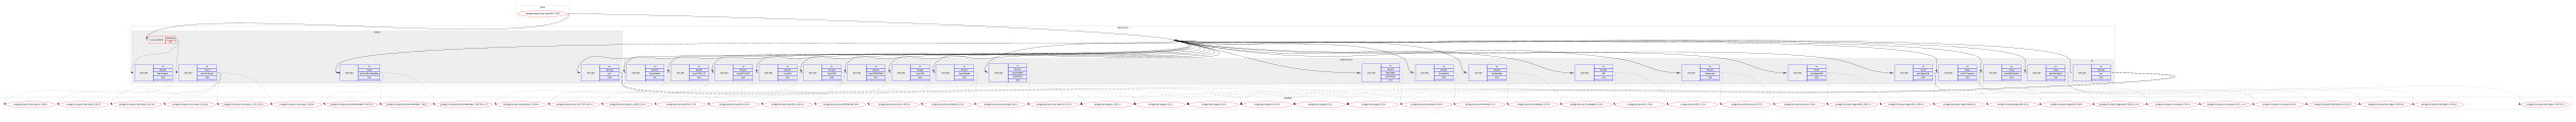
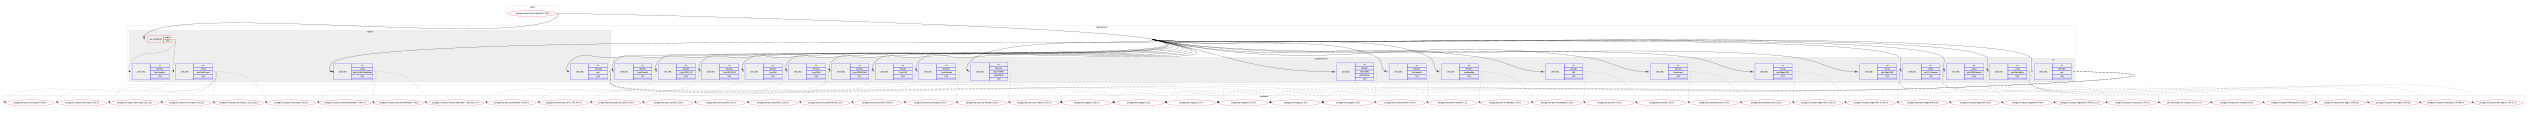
  digraph {
    compound=true
    concentrate=true
    fontname="IBM Plex Sans"
    fontsize=10
    newrank=true
    rankdir=TB
    ranksep=1.5
    node [color=red fontname="IBM Plex Sans" fontsize=10]
    edge [arrowhead=vee fontname="IBM Plex Sans" headport=w style=dotted tailport=e weight=100]
    n1 [label="portage://dev-perl/Crypt-OpenPGP-1.120.0" width=4]
    n2 [color=blue label=<<TABLE BORDER="0" CELLBORDER="1" CELLSPACING="0" CELLPADDING="4" WIDTH="220"><TR><TD ROWSPAN="6" CELLPADDING="30">pack_dep</TD></TR><TR><TD WIDTH="110">no</TD></TR><TR><TD>dev-perl</TD></TR><TR><TD>Test-Exception</TD></TR><TR><TD>none</TD></TR><TR><TD></TD></TR></TABLE>> shape=none]
    n3 [color=blue label=<<TABLE BORDER="0" CELLBORDER="1" CELLSPACING="0" CELLPADDING="4" WIDTH="220"><TR><TD ROWSPAN="6" CELLPADDING="30">pack_dep</TD></TR><TR><TD WIDTH="110">no</TD></TR><TR><TD>virtual</TD></TR><TR><TD>perl-Test-Simple</TD></TR><TR><TD>none</TD></TR><TR><TD></TD></TR></TABLE>> shape=none]
-   n4 [label=<<TABLE BORDER="0" CELLBORDER="1" CELLSPACING="0" CELLPADDING="4"><TR><TD ROWSPAN="3" CELLPADDING="10">use_conditional</TD></TR><TR><TD>conditional</TD></TR><TR><TD>test</TD></TR></TABLE>> shape=none]
+   n4 [label=<<TABLE BORDER="0" CELLBORDER="1" CELLSPACING="0" CELLPADDING="4"><TR><TD ROWSPAN="3" CELLPADDING="10">use_conditional</TD></TR><TR><TD>positive</TD></TR><TR><TD>test</TD></TR></TABLE>> shape=none]
    n5 [color=blue label=<<TABLE BORDER="0" CELLBORDER="1" CELLSPACING="0" CELLPADDING="4" WIDTH="220"><TR><TD ROWSPAN="6" CELLPADDING="30">pack_dep</TD></TR><TR><TD WIDTH="110">no</TD></TR><TR><TD>dev-lang</TD></TR><TR><TD>perl</TD></TR><TR><TD>none</TD></TR><TR><TD></TD></TR></TABLE>> shape=none]
    n6 [color=blue label=<<TABLE BORDER="0" CELLBORDER="1" CELLSPACING="0" CELLPADDING="4" WIDTH="220"><TR><TD ROWSPAN="6" CELLPADDING="30">pack_dep</TD></TR><TR><TD WIDTH="110">no</TD></TR><TR><TD>virtual</TD></TR><TR><TD>perl-ExtUtils-MakeMaker</TD></TR><TR><TD>none</TD></TR><TR><TD></TD></TR></TABLE>> shape=none]
    n7 [color=blue label=<<TABLE BORDER="0" CELLBORDER="1" CELLSPACING="0" CELLPADDING="4" WIDTH="220"><TR><TD ROWSPAN="6" CELLPADDING="30">pack_dep</TD></TR><TR><TD WIDTH="110">no</TD></TR><TR><TD>dev-perl</TD></TR><TR><TD>Crypt-Blowfish</TD></TR><TR><TD>none</TD></TR><TR><TD></TD></TR></TABLE>> shape=none]
    n8 [color=blue label=<<TABLE BORDER="0" CELLBORDER="1" CELLSPACING="0" CELLPADDING="4" WIDTH="220"><TR><TD ROWSPAN="6" CELLPADDING="30">pack_dep</TD></TR><TR><TD WIDTH="110">no</TD></TR><TR><TD>dev-perl</TD></TR><TR><TD>Crypt-CAST5_PP</TD></TR><TR><TD>none</TD></TR><TR><TD></TD></TR></TABLE>> shape=none]
    n9 [color=blue label=<<TABLE BORDER="0" CELLBORDER="1" CELLSPACING="0" CELLPADDING="4" WIDTH="220"><TR><TD ROWSPAN="6" CELLPADDING="30">pack_dep</TD></TR><TR><TD WIDTH="110">no</TD></TR><TR><TD>dev-perl</TD></TR><TR><TD>Crypt-DES_EDE3</TD></TR><TR><TD>none</TD></TR><TR><TD></TD></TR></TABLE>> shape=none]
    n10 [color=blue label=<<TABLE BORDER="0" CELLBORDER="1" CELLSPACING="0" CELLPADDING="4" WIDTH="220"><TR><TD ROWSPAN="6" CELLPADDING="30">pack_dep</TD></TR><TR><TD WIDTH="110">no</TD></TR><TR><TD>dev-perl</TD></TR><TR><TD>Crypt-DSA</TD></TR><TR><TD>none</TD></TR><TR><TD></TD></TR></TABLE>> shape=none]
    n11 [color=blue label=<<TABLE BORDER="0" CELLBORDER="1" CELLSPACING="0" CELLPADDING="4" WIDTH="220"><TR><TD ROWSPAN="6" CELLPADDING="30">pack_dep</TD></TR><TR><TD WIDTH="110">no</TD></TR><TR><TD>dev-perl</TD></TR><TR><TD>Crypt-IDEA</TD></TR><TR><TD>none</TD></TR><TR><TD></TD></TR></TABLE>> shape=none]
    n12 [color=blue label=<<TABLE BORDER="0" CELLBORDER="1" CELLSPACING="0" CELLPADDING="4" WIDTH="220"><TR><TD ROWSPAN="6" CELLPADDING="30">pack_dep</TD></TR><TR><TD WIDTH="110">no</TD></TR><TR><TD>dev-perl</TD></TR><TR><TD>Crypt-RIPEMD160</TD></TR><TR><TD>none</TD></TR><TR><TD></TD></TR></TABLE>> shape=none]
    n13 [color=blue label=<<TABLE BORDER="0" CELLBORDER="1" CELLSPACING="0" CELLPADDING="4" WIDTH="220"><TR><TD ROWSPAN="6" CELLPADDING="30">pack_dep</TD></TR><TR><TD WIDTH="110">no</TD></TR><TR><TD>dev-perl</TD></TR><TR><TD>Crypt-RSA</TD></TR><TR><TD>none</TD></TR><TR><TD></TD></TR></TABLE>> shape=none]
    n14 [color=blue label=<<TABLE BORDER="0" CELLBORDER="1" CELLSPACING="0" CELLPADDING="4" WIDTH="220"><TR><TD ROWSPAN="6" CELLPADDING="30">pack_dep</TD></TR><TR><TD WIDTH="110">no</TD></TR><TR><TD>dev-perl</TD></TR><TR><TD>Crypt-Rijndael</TD></TR><TR><TD>none</TD></TR><TR><TD></TD></TR></TABLE>> shape=none]
    n15 [color=blue label=<<TABLE BORDER="0" CELLBORDER="1" CELLSPACING="0" CELLPADDING="4" WIDTH="220"><TR><TD ROWSPAN="6" CELLPADDING="30">pack_dep</TD></TR><TR><TD WIDTH="110">no</TD></TR><TR><TD>dev-perl</TD></TR><TR><TD>Crypt-Twofish</TD></TR><TR><TD>greaterequal</TD></TR><TR><TD>2.00</TD></TR></TABLE>> shape=none]
    n16 [color=blue label=<<TABLE BORDER="0" CELLBORDER="1" CELLSPACING="0" CELLPADDING="4" WIDTH="220"><TR><TD ROWSPAN="6" CELLPADDING="30">pack_dep</TD></TR><TR><TD WIDTH="110">no</TD></TR><TR><TD>dev-perl</TD></TR><TR><TD>Data-Buffer</TD></TR><TR><TD>greaterequal</TD></TR><TR><TD>0.04</TD></TR></TABLE>> shape=none]
    n17 [color=blue label=<<TABLE BORDER="0" CELLBORDER="1" CELLSPACING="0" CELLPADDING="4" WIDTH="220"><TR><TD ROWSPAN="6" CELLPADDING="30">pack_dep</TD></TR><TR><TD WIDTH="110">no</TD></TR><TR><TD>dev-perl</TD></TR><TR><TD>File-HomeDir</TD></TR><TR><TD>none</TD></TR><TR><TD></TD></TR></TABLE>> shape=none]
    n18 [color=blue label=<<TABLE BORDER="0" CELLBORDER="1" CELLSPACING="0" CELLPADDING="4" WIDTH="220"><TR><TD ROWSPAN="6" CELLPADDING="30">pack_dep</TD></TR><TR><TD WIDTH="110">no</TD></TR><TR><TD>dev-perl</TD></TR><TR><TD>TermReadKey</TD></TR><TR><TD>none</TD></TR><TR><TD></TD></TR></TABLE>> shape=none]
    n19 [color=blue label=<<TABLE BORDER="0" CELLBORDER="1" CELLSPACING="0" CELLPADDING="4" WIDTH="220"><TR><TD ROWSPAN="6" CELLPADDING="30">pack_dep</TD></TR><TR><TD WIDTH="110">no</TD></TR><TR><TD>dev-perl</TD></TR><TR><TD>URI</TD></TR><TR><TD>none</TD></TR><TR><TD></TD></TR></TABLE>> shape=none]
    n20 [color=blue label=<<TABLE BORDER="0" CELLBORDER="1" CELLSPACING="0" CELLPADDING="4" WIDTH="220"><TR><TD ROWSPAN="6" CELLPADDING="30">pack_dep</TD></TR><TR><TD WIDTH="110">no</TD></TR><TR><TD>dev-perl</TD></TR><TR><TD>libwww-perl</TD></TR><TR><TD>none</TD></TR><TR><TD></TD></TR></TABLE>> shape=none]
    n21 [color=blue label=<<TABLE BORDER="0" CELLBORDER="1" CELLSPACING="0" CELLPADDING="4" WIDTH="220"><TR><TD ROWSPAN="6" CELLPADDING="30">pack_dep</TD></TR><TR><TD WIDTH="110">no</TD></TR><TR><TD>virtual</TD></TR><TR><TD>perl-Digest-MD5</TD></TR><TR><TD>none</TD></TR><TR><TD></TD></TR></TABLE>> shape=none]
    n22 [color=blue label=<<TABLE BORDER="0" CELLBORDER="1" CELLSPACING="0" CELLPADDING="4" WIDTH="220"><TR><TD ROWSPAN="6" CELLPADDING="30">pack_dep</TD></TR><TR><TD WIDTH="110">no</TD></TR><TR><TD>virtual</TD></TR><TR><TD>perl-Digest-SHA</TD></TR><TR><TD>none</TD></TR><TR><TD></TD></TR></TABLE>> shape=none]
    n23 [color=blue label=<<TABLE BORDER="0" CELLBORDER="1" CELLSPACING="0" CELLPADDING="4" WIDTH="220"><TR><TD ROWSPAN="6" CELLPADDING="30">pack_dep</TD></TR><TR><TD WIDTH="110">no</TD></TR><TR><TD>virtual</TD></TR><TR><TD>perl-IO-Compress</TD></TR><TR><TD>none</TD></TR><TR><TD></TD></TR></TABLE>> shape=none]
    n24 [color=blue label=<<TABLE BORDER="0" CELLBORDER="1" CELLSPACING="0" CELLPADDING="4" WIDTH="220"><TR><TD ROWSPAN="6" CELLPADDING="30">pack_dep</TD></TR><TR><TD WIDTH="110">no</TD></TR><TR><TD>virtual</TD></TR><TR><TD>perl-MIME-Base64</TD></TR><TR><TD>none</TD></TR><TR><TD></TD></TR></TABLE>> shape=none]
    n25 [color=blue label=<<TABLE BORDER="0" CELLBORDER="1" CELLSPACING="0" CELLPADDING="4" WIDTH="220"><TR><TD ROWSPAN="6" CELLPADDING="30">pack_dep</TD></TR><TR><TD WIDTH="110">no</TD></TR><TR><TD>virtual</TD></TR><TR><TD>perl-Math-BigInt</TD></TR><TR><TD>none</TD></TR><TR><TD></TD></TR></TABLE>> shape=none]
    n26 [color=blue label=<<TABLE BORDER="0" CELLBORDER="1" CELLSPACING="0" CELLPADDING="4" WIDTH="220"><TR><TD ROWSPAN="6" CELLPADDING="30">pack_dep</TD></TR><TR><TD WIDTH="110">no</TD></TR><TR><TD>dev-lang</TD></TR><TR><TD>perl</TD></TR><TR><TD>none</TD></TR><TR><TD></TD></TR></TABLE>> shape=none]
    n27 [label="portage://dev-perl/Test-Exception-0.430.0" width=4]
    n28 [label="portage://virtual/perl-Test-Simple-1.1.14_p522-r2" width=4]
    n29 [label="portage://virtual/perl-Test-Simple-1.302.133" width=4]
    n30 [label="portage://virtual/perl-Test-Simple-1.302.162" width=4]
    n31 [label="portage://virtual/perl-Test-Simple-1.302.73" width=4]
    n32 [label="portage://virtual/perl-Test-Simple-1.302.96" width=4]
    n33 [label="portage://dev-lang/perl-5.24.3-r1" width=4]
    n34 [label="portage://dev-lang/perl-5.24.4" width=4]
    n35 [label="portage://dev-lang/perl-5.26.2" width=4]
    n36 [label="portage://dev-lang/perl-5.28.2-r1" width=4]
    n37 [label="portage://dev-lang/perl-5.30.0" width=4]
    n38 [label="portage://dev-lang/perl-5.30.1" width=4]
    n39 [label="portage://virtual/perl-ExtUtils-MakeMaker-7.100.200_rc-r4" width=4]
    n40 [label="portage://virtual/perl-ExtUtils-MakeMaker-7.240.0" width=4]
    n41 [label="portage://virtual/perl-ExtUtils-MakeMaker-7.340.0-r1" width=4]
    n42 [label="portage://dev-perl/Crypt-Blowfish-2.140.0-r1" width=4]
    n43 [label="portage://dev-perl/Crypt-CAST5_PP-1.40.0-r1" width=4]
    n44 [label="portage://dev-perl/Crypt-DES_EDE3-0.10.0-r1" width=4]
    n45 [label="portage://dev-perl/Crypt-DSA-1.170.0" width=4]
    n46 [label="portage://dev-perl/Crypt-IDEA-1.100.0" width=4]
    n47 [label="portage://dev-perl/Crypt-IDEA-1.100.0-r1" width=4]
    n48 [label="portage://dev-perl/Crypt-RIPEMD160-0.60.0" width=4]
    n49 [label="portage://dev-perl/Crypt-RSA-1.990.0-r1" width=4]
    n50 [label="portage://dev-perl/Crypt-Rijndael-1.130.0" width=4]
    n51 [label="portage://dev-perl/Crypt-Rijndael-1.140.0" width=4]
    n52 [label="portage://dev-perl/Crypt-Twofish-2.170.0-r1" width=4]
    n53 [label="portage://dev-perl/Data-Buffer-0.40.0-r1" width=4]
    n54 [label="portage://dev-perl/File-HomeDir-1.2.0" width=4]
    n55 [label="portage://dev-perl/TermReadKey-2.330.0" width=4]
    n56 [label="portage://dev-perl/TermReadKey-2.370.0" width=4]
    n57 [label="portage://dev-perl/URI-1.710.0" width=4]
    n58 [label="portage://dev-perl/URI-1.730.0" width=4]
    n59 [label="portage://dev-perl/libwww-perl-6.150.0" width=4]
    n60 [label="portage://dev-perl/libwww-perl-6.270.0" width=4]
    n61 [label="portage://virtual/perl-Digest-MD5-2.540.0-r3" width=4]
    n62 [label="portage://virtual/perl-Digest-MD5-2.550.0-r1" width=4]
    n63 [label="portage://virtual/perl-Digest-SHA-5.950.100_rc-r6" width=4]
    n64 [label="portage://virtual/perl-Digest-SHA-5.960.0" width=4]
    n65 [label="portage://virtual/perl-Digest-SHA-6.10.0" width=4]
    n66 [label="portage://libwww/perl-Digest-SHA-6.20.0" width=4]
-   n67 [label="portage://virtual/perl-IO-Compress-2.69.1_rc-r4" width=4]
+   n67 [label="perl://virtual/perl-IO-Compress-2.69.1_rc-r4" width=4]
    n68 [label="portage://virtual/perl-IO-Compress-2.74.0-r1" width=4]
    n69 [label="portage://virtual/perl-IO-Compress-2.84.0" width=4]
    n70 [label="portage://virtual/perl-MIME-Base64-3.150.0-r5" width=4]
    n71 [label="portage://virtual/perl-Math-BigInt-1.999.715-r2" width=4]
+   n72 [label="portage://virtual/perl-Math-BigInt-1.999.806-r1" width=4]
    n73 [label="portage://virtual/perl-Math-BigInt-1.999.811" width=4]
    n74 [label="portage://virtual/perl-Math-BigInt-1.999.816" width=4]
    subgraph cluster_1 {
      color=gray
      label=<<i>ebuild</i>>
      rank=same
      n1
    }
    subgraph cluster_2 {
      color=gray
      label=<<i>dependencies</i>>
      subgraph cluster_3 {
        color=gray
        fillcolor="#eeeeee"
        label=<<i>compile</i>>
        style=filled
        subgraph sub_4 {
          color=gray
          fillcolor="#eeeeee"
          label=<<i>compile</i>>
          style=filled
          n4
          subgraph sub_5 {
            color=gray
            fillcolor="#eeeeee"
            label=<<i>compile</i>>
            style=filled
            n2
          }
          subgraph sub_6 {
            color=gray
            fillcolor="#eeeeee"
            label=<<i>compile</i>>
            style=filled
            n3
          }
        }
        subgraph sub_7 {
          color=gray
          fillcolor="#eeeeee"
          label=<<i>compile</i>>
          style=filled
          n5
        }
        subgraph sub_8 {
          color=gray
          fillcolor="#eeeeee"
          label=<<i>compile</i>>
          style=filled
          n6
        }
      }
      subgraph cluster_9 {
        color=gray
        fillcolor="#eeeeee"
        label=<<i>compile and run</i>>
        style=filled
        subgraph sub_10 {
          color=gray
          fillcolor="#eeeeee"
          label=<<i>compile and run</i>>
          style=filled
          n7
        }
        subgraph sub_11 {
          color=gray
          fillcolor="#eeeeee"
          label=<<i>compile and run</i>>
          style=filled
          n8
        }
        subgraph sub_12 {
          color=gray
          fillcolor="#eeeeee"
          label=<<i>compile and run</i>>
          style=filled
          n9
        }
        subgraph sub_13 {
          color=gray
          fillcolor="#eeeeee"
          label=<<i>compile and run</i>>
          style=filled
          n10
        }
        subgraph sub_14 {
          color=gray
          fillcolor="#eeeeee"
          label=<<i>compile and run</i>>
          style=filled
          n11
        }
        subgraph sub_15 {
          color=gray
          fillcolor="#eeeeee"
          label=<<i>compile and run</i>>
          style=filled
          n12
        }
        subgraph sub_16 {
          color=gray
          fillcolor="#eeeeee"
          label=<<i>compile and run</i>>
          style=filled
          n13
        }
        subgraph sub_17 {
          color=gray
          fillcolor="#eeeeee"
          label=<<i>compile and run</i>>
          style=filled
          n14
        }
        subgraph sub_18 {
          color=gray
          fillcolor="#eeeeee"
          label=<<i>compile and run</i>>
          style=filled
          n15
        }
        subgraph sub_19 {
          color=gray
          fillcolor="#eeeeee"
          label=<<i>compile and run</i>>
          style=filled
          n16
        }
        subgraph sub_20 {
          color=gray
          fillcolor="#eeeeee"
          label=<<i>compile and run</i>>
          style=filled
          n17
        }
        subgraph sub_21 {
          color=gray
          fillcolor="#eeeeee"
          label=<<i>compile and run</i>>
          style=filled
          n18
        }
        subgraph sub_22 {
          color=gray
          fillcolor="#eeeeee"
          label=<<i>compile and run</i>>
          style=filled
          n19
        }
        subgraph sub_23 {
          color=gray
          fillcolor="#eeeeee"
          label=<<i>compile and run</i>>
          style=filled
          n20
        }
        subgraph sub_24 {
          color=gray
          fillcolor="#eeeeee"
          label=<<i>compile and run</i>>
          style=filled
          n21
        }
        subgraph sub_25 {
          color=gray
          fillcolor="#eeeeee"
          label=<<i>compile and run</i>>
          style=filled
          n22
        }
        subgraph sub_26 {
          color=gray
          fillcolor="#eeeeee"
          label=<<i>compile and run</i>>
          style=filled
          n23
        }
        subgraph sub_27 {
          color=gray
          fillcolor="#eeeeee"
          label=<<i>compile and run</i>>
          style=filled
          n24
        }
        subgraph sub_28 {
          color=gray
          fillcolor="#eeeeee"
          label=<<i>compile and run</i>>
          style=filled
          n25
        }
      }
      subgraph cluster_29 {
        color=gray
        fillcolor="#eeeeee"
        label=<<i>run</i>>
        style=filled
        subgraph sub_30 {
          color=gray
          fillcolor="#eeeeee"
          label=<<i>run</i>>
          style=filled
          n26
        }
      }
    }
    subgraph cluster_31 {
      color=gray
      label=<<i>candidates</i>>
      rank=same
      subgraph sub_32 {
        color=black
        label=<<i>candidates</i>>
        nodesep=1
        rank=same
        n27
      }
      subgraph sub_33 {
        color=black
        label=<<i>candidates</i>>
        nodesep=1
        rank=same
        n28
        n29
        n30
        n31
        n32
      }
      subgraph sub_34 {
        color=black
        label=<<i>candidates</i>>
        nodesep=1
        rank=same
        n33
        n34
        n35
        n36
        n37
        n38
      }
      subgraph sub_35 {
        color=black
        label=<<i>candidates</i>>
        nodesep=1
        rank=same
        n39
        n40
        n41
      }
      subgraph sub_36 {
        color=black
        label=<<i>candidates</i>>
        nodesep=1
        rank=same
        n42
      }
      subgraph sub_37 {
        color=black
        label=<<i>candidates</i>>
        nodesep=1
        rank=same
        n43
      }
      subgraph sub_38 {
        color=black
        label=<<i>candidates</i>>
        nodesep=1
        rank=same
        n44
      }
      subgraph sub_39 {
        color=black
        label=<<i>candidates</i>>
        nodesep=1
        rank=same
        n45
      }
      subgraph sub_40 {
        color=black
        label=<<i>candidates</i>>
        nodesep=1
        rank=same
        n46
        n47
      }
      subgraph sub_41 {
        color=black
        label=<<i>candidates</i>>
        nodesep=1
        rank=same
        n48
      }
      subgraph sub_42 {
        color=black
        label=<<i>candidates</i>>
        nodesep=1
        rank=same
        n49
      }
      subgraph sub_43 {
        color=black
        label=<<i>candidates</i>>
        nodesep=1
        rank=same
        n50
        n51
      }
      subgraph sub_44 {
        color=black
        label=<<i>candidates</i>>
        nodesep=1
        rank=same
        n52
      }
      subgraph sub_45 {
        color=black
        label=<<i>candidates</i>>
        nodesep=1
        rank=same
        n53
      }
      subgraph sub_46 {
        color=black
        label=<<i>candidates</i>>
        nodesep=1
        rank=same
        n54
      }
      subgraph sub_47 {
        color=black
        label=<<i>candidates</i>>
        nodesep=1
        rank=same
        n55
        n56
      }
      subgraph sub_48 {
        color=black
        label=<<i>candidates</i>>
        nodesep=1
        rank=same
        n57
        n58
      }
      subgraph sub_49 {
        color=black
        label=<<i>candidates</i>>
        nodesep=1
        rank=same
        n59
        n60
      }
      subgraph sub_50 {
        color=black
        label=<<i>candidates</i>>
        nodesep=1
        rank=same
        n61
        n62
      }
      subgraph sub_51 {
        color=black
        label=<<i>candidates</i>>
        nodesep=1
        rank=same
        n63
        n64
        n65
        n66
      }
      subgraph sub_52 {
        color=black
        label=<<i>candidates</i>>
        nodesep=1
        rank=same
        n67
        n68
        n69
      }
      subgraph sub_53 {
        color=black
        label=<<i>candidates</i>>
        nodesep=1
        rank=same
        n70
      }
      subgraph sub_54 {
        color=black
        label=<<i>candidates</i>>
        nodesep=1
        rank=same
        n71
+       n72
        n73
        n74
      }
      subgraph sub_55 {
        color=black
        label=<<i>candidates</i>>
        nodesep=1
        rank=same
        n33
        n34
        n35
        n36
        n37
        n38
      }
    }
    n1 -> n4 [arrowhead=odotvee style=solid weight=20]
    n1 -> n5 [style=solid weight=20]
    n1 -> n6 [style=solid weight=20]
    n1 -> n7 [arrowhead=odotvee style=solid weight=20]
    n1 -> n8 [arrowhead=odotvee style=solid weight=20]
    n1 -> n9 [arrowhead=odotvee style=solid weight=20]
    n1 -> n10 [arrowhead=odotvee style=solid weight=20]
    n1 -> n11 [arrowhead=odotvee style=solid weight=20]
    n1 -> n12 [arrowhead=odotvee style=solid weight=20]
    n1 -> n13 [arrowhead=odotvee style=solid weight=20]
    n1 -> n14 [arrowhead=odotvee style=solid weight=20]
    n1 -> n15 [arrowhead=odotvee style=solid weight=20]
    n1 -> n16 [arrowhead=odotvee style=solid weight=20]
    n1 -> n17 [arrowhead=odotvee style=solid weight=20]
    n1 -> n18 [arrowhead=odotvee style=solid weight=20]
    n1 -> n19 [arrowhead=odotvee style=solid weight=20]
    n1 -> n20 [arrowhead=odotvee style=solid weight=20]
    n1 -> n21 [arrowhead=odotvee style=solid weight=20]
    n1 -> n22 [arrowhead=odotvee style=solid weight=20]
    n1 -> n23 [arrowhead=odotvee style=solid weight=20]
    n1 -> n24 [arrowhead=odotvee style=solid weight=20]
    n1 -> n25 [arrowhead=odotvee style=solid weight=20]
    n1 -> n26 [arrowhead=odot style=solid weight=20]
    n2 -> n27
    n3 -> n28
    n3 -> n29
    n3 -> n30
    n3 -> n31
    n3 -> n32
    n4 -> n2 [style=dashed weight=20]
    n4 -> n3 [style=dashed weight=20]
    n5 -> n33
    n5 -> n34
    n5 -> n35
    n5 -> n36
    n5 -> n37
    n5 -> n38
    n6 -> n39
    n6 -> n40
    n6 -> n41
    n7 -> n42
    n8 -> n43
    n9 -> n44
    n10 -> n45
    n11 -> n46
    n11 -> n47
    n12 -> n48
    n13 -> n49
    n14 -> n50
    n14 -> n51
    n15 -> n52
    n16 -> n53
    n17 -> n54
    n18 -> n55
    n18 -> n56
    n19 -> n57
    n19 -> n58
    n20 -> n59
    n20 -> n60
    n21 -> n61
    n21 -> n62
    n22 -> n63
    n22 -> n64
    n22 -> n65
    n22 -> n66
    n23 -> n67
    n23 -> n68
    n23 -> n69
    n24 -> n70
    n25 -> n71
+   n25 -> n72
    n25 -> n73
    n25 -> n74
    n26 -> n33
    n26 -> n34
    n26 -> n35
    n26 -> n36
    n26 -> n37
    n26 -> n38
  }
